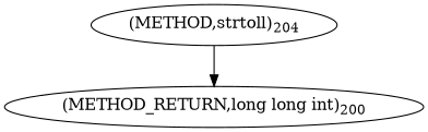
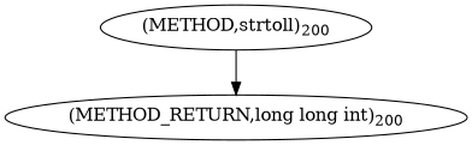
  digraph {
-   n1 [label=<(METHOD,strtoll)<SUB>204</SUB>>]
+   n1 [label=<(METHOD,strtoll)<SUB>200</SUB>>]
    n2 [label=<(METHOD_RETURN,long long int)<SUB>200</SUB>>]
    n1 -> n2
  }
